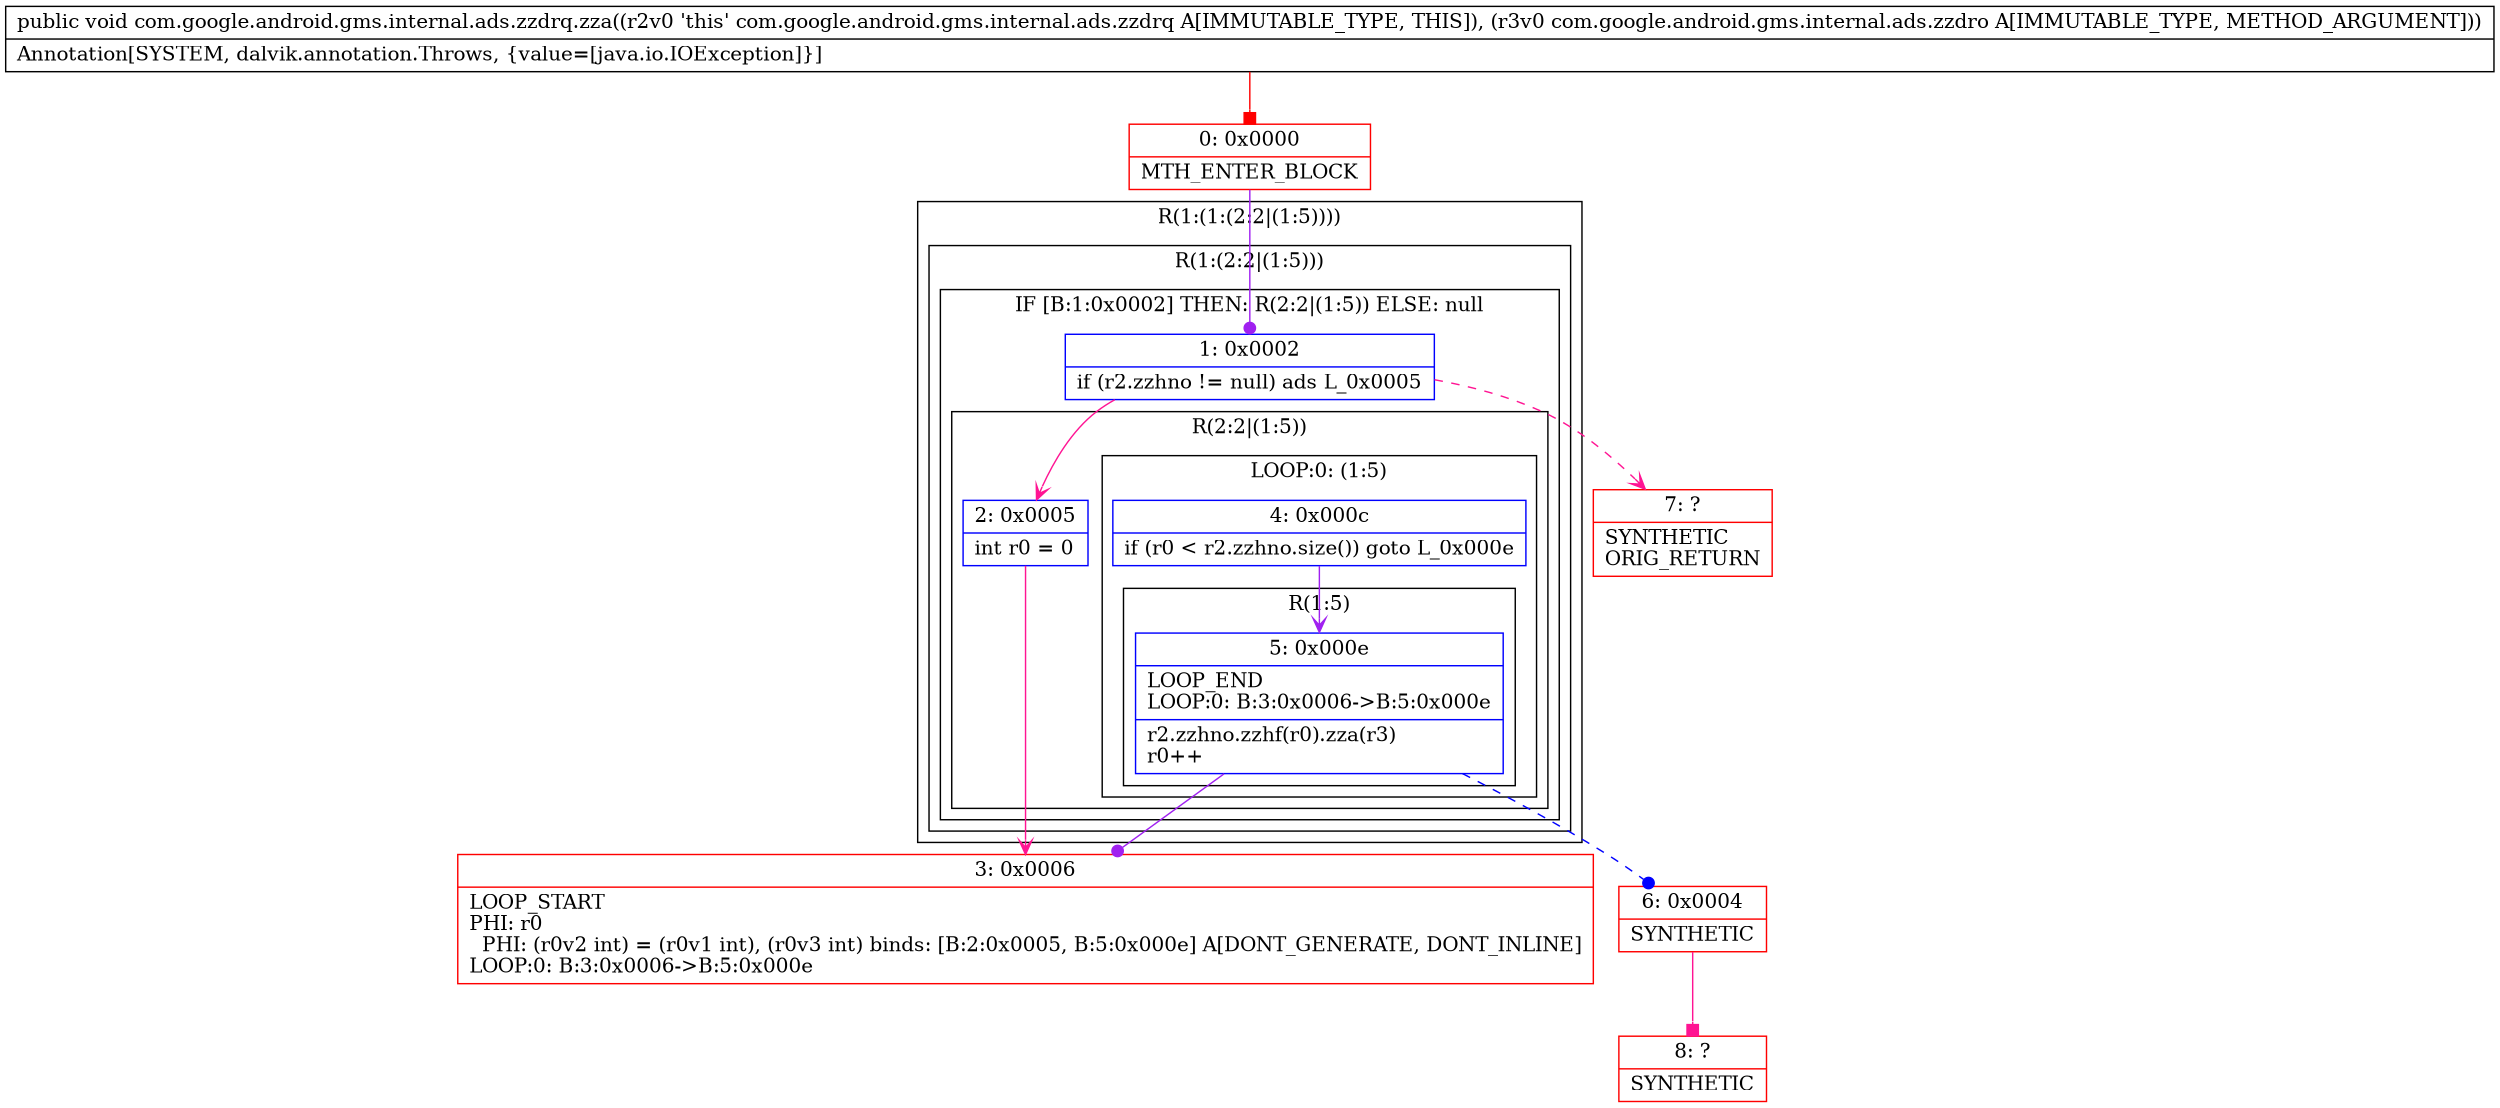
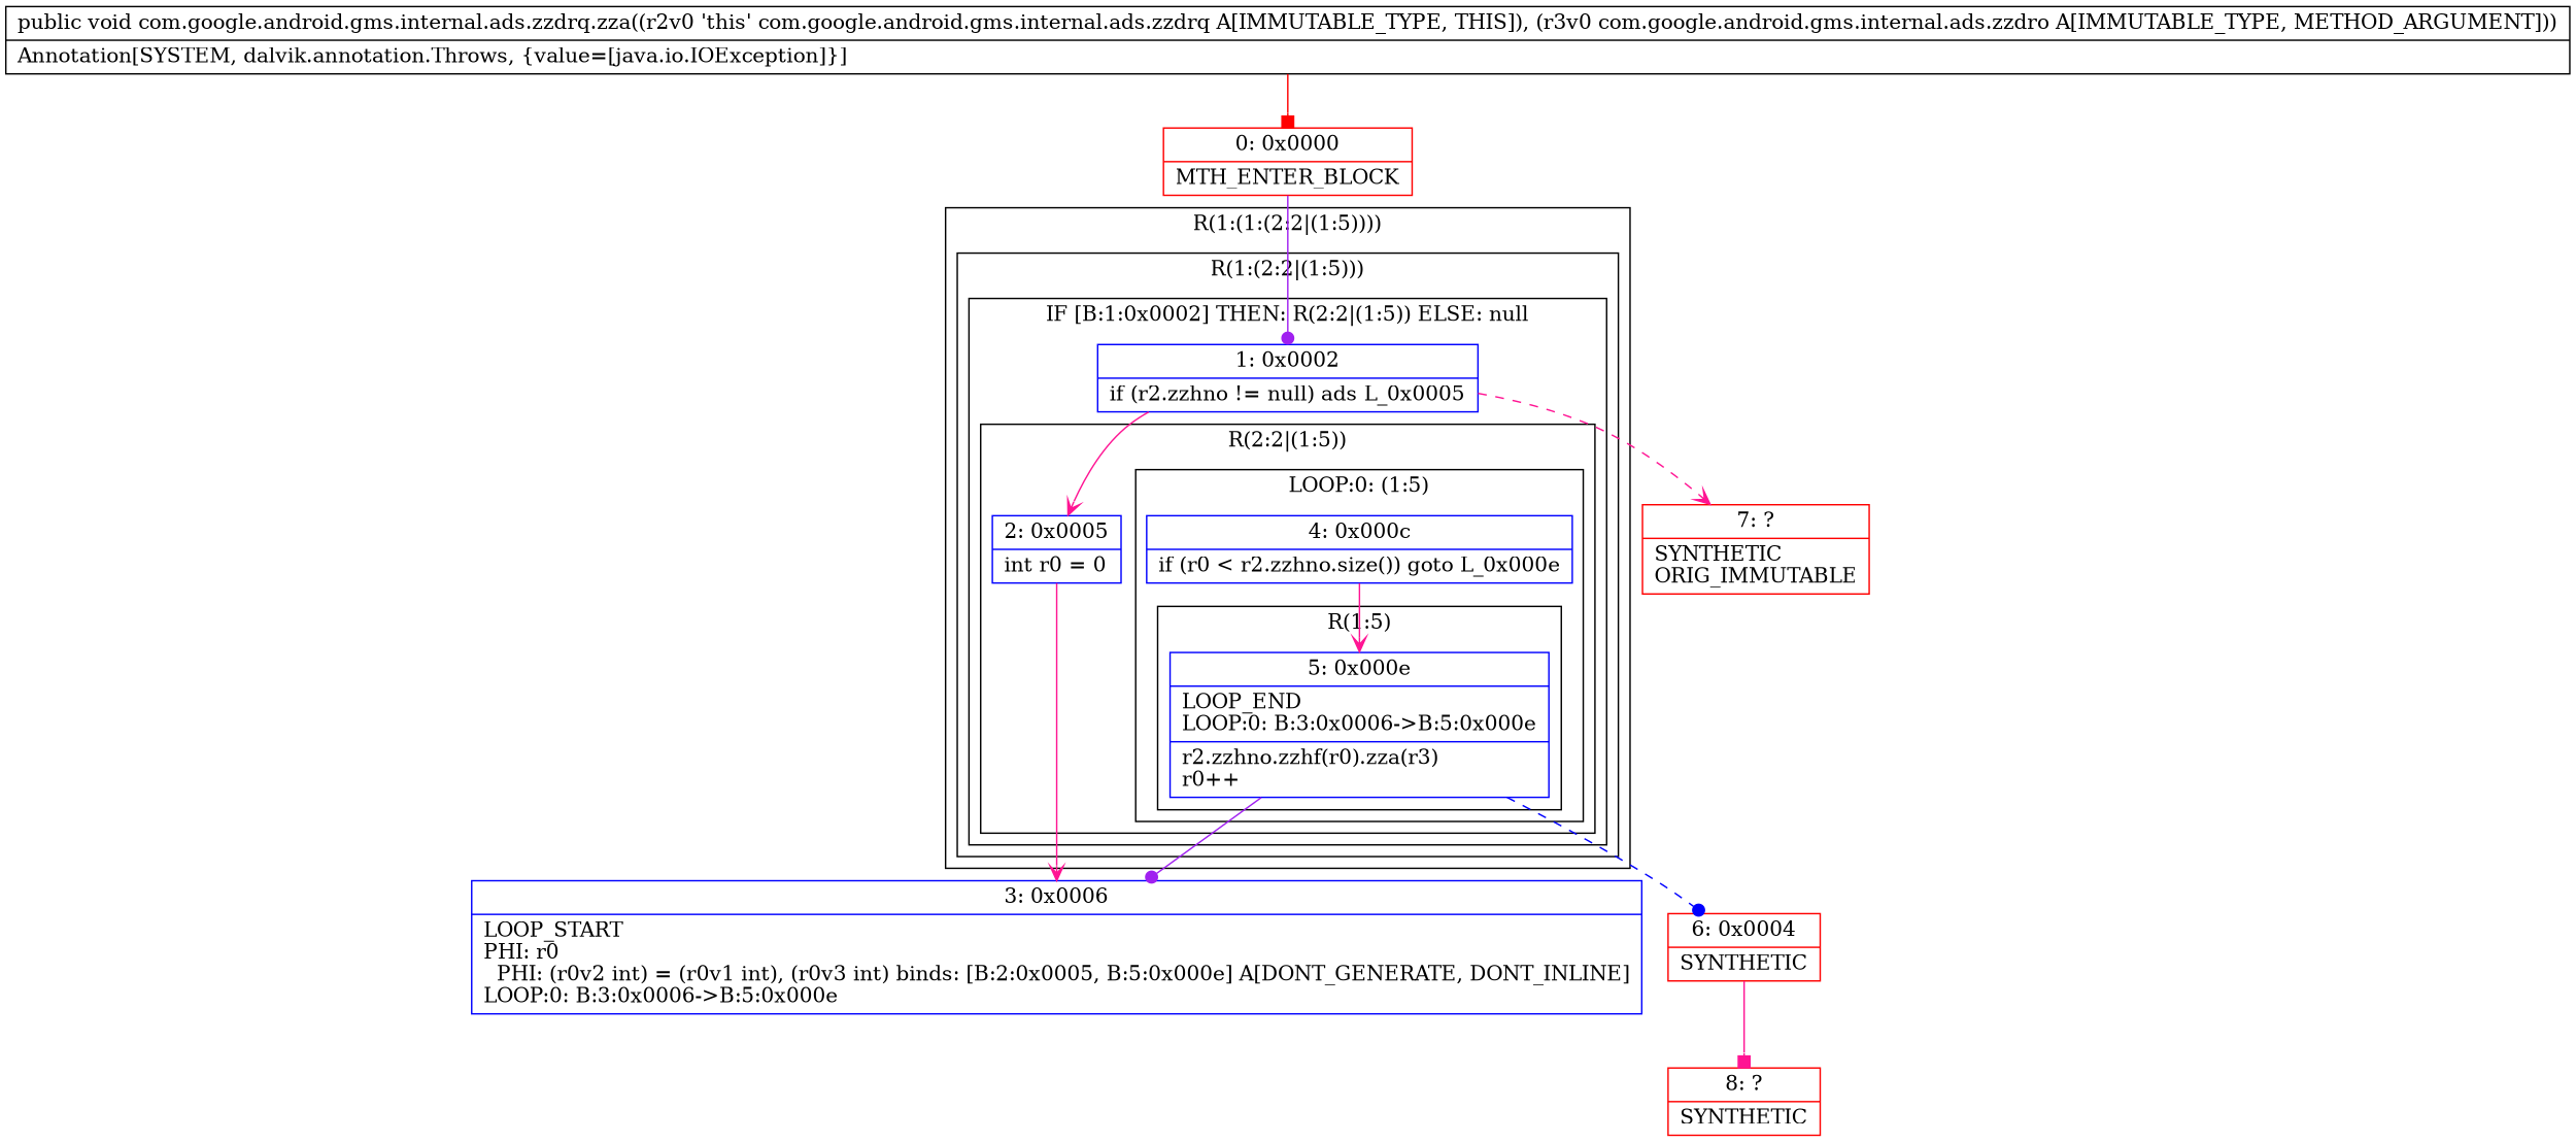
  digraph {
    node [color=red shape=record]
    edge [arrowhead=vee color=deeppink]
    n1 [color=blue label="{5\:\ 0x000e|LOOP_END\lLOOP:0: B:3:0x0006\-\>B:5:0x000e\l|r2.zzhno.zzhf(r0).zza(r3)\lr0++\l}"]
    n2 [color=blue label="{4\:\ 0x000c|if (r0 \< r2.zzhno.size()) goto L_0x000e\l}"]
    n3 [color=blue label="{2\:\ 0x0005|int r0 = 0\l}"]
    n4 [color=blue label="{1\:\ 0x0002|if (r2.zzhno != null) ads L_0x0005\l}"]
-   n5 [label="{3\:\ 0x0006|LOOP_START\lPHI: r0 \l  PHI: (r0v2 int) = (r0v1 int), (r0v3 int) binds: [B:2:0x0005, B:5:0x000e] A[DONT_GENERATE, DONT_INLINE]\lLOOP:0: B:3:0x0006\-\>B:5:0x000e\l}"]
+   n5 [color=blue label="{3\:\ 0x0006|LOOP_START\lPHI: r0 \l  PHI: (r0v2 int) = (r0v1 int), (r0v3 int) binds: [B:2:0x0005, B:5:0x000e] A[DONT_GENERATE, DONT_INLINE]\lLOOP:0: B:3:0x0006\-\>B:5:0x000e\l}"]
    n6 [label="{6\:\ 0x0004|SYNTHETIC\l}"]
-   n7 [label="{7\:\ ?|SYNTHETIC\lORIG_RETURN\l}"]
+   n7 [label="{7\:\ ?|SYNTHETIC\lORIG_IMMUTABLE\l}"]
    n8 [label="{8\:\ ?|SYNTHETIC\l}"]
    n9 [label="{0\:\ 0x0000|MTH_ENTER_BLOCK\l}"]
    n10 [label="{public void com.google.android.gms.internal.ads.zzdrq.zza((r2v0 'this' com.google.android.gms.internal.ads.zzdrq A[IMMUTABLE_TYPE, THIS]), (r3v0 com.google.android.gms.internal.ads.zzdro A[IMMUTABLE_TYPE, METHOD_ARGUMENT]))  | Annotation[SYSTEM, dalvik.annotation.Throws, \{value=[java.io.IOException]\}]\l}" color=""]
    subgraph cluster_1 {
      label="R(1:(1:(2:2|(1:5))))"
      subgraph cluster_2 {
        label="R(1:(2:2|(1:5)))"
        subgraph cluster_3 {
          label="IF [B:1:0x0002] THEN: R(2:2|(1:5)) ELSE: null"
          n4
          subgraph cluster_4 {
            label="R(2:2|(1:5))"
            n3
            subgraph cluster_5 {
              label="LOOP:0: (1:5)"
              n2
              subgraph cluster_6 {
                label="R(1:5)"
                n1
              }
            }
          }
        }
      }
    }
    n1 -> n5 [arrowhead=dot color=purple]
    n1 -> n6 [arrowhead=dot color=blue style=dashed]
-   n2 -> n1 [color=purple]
+   n2 -> n1
    n3 -> n5
    n4 -> n3
    n4 -> n7 [style=dashed]
    n6 -> n8 [arrowhead=box]
    n9 -> n4 [arrowhead=dot color=purple]
    n10 -> n9 [arrowhead=box color=red]
  }
